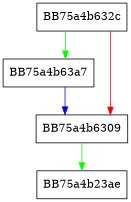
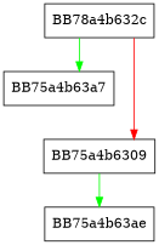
  digraph {
    splines=ortho
    node [shape=box]
    edge [color=green]
-   BB75a4b632c
+   BB75a4b632c [label=BB78a4b632c]
    BB75a4b63a7
    n3 [label=BB75a4b6309]
-   BB75a4b63ae [label=BB75a4b23ae]
+   BB75a4b63ae
    BB75a4b632c -> BB75a4b63a7
    BB75a4b632c -> n3 [color=red]
-   BB75a4b63a7 -> n3 [color=blue]
    n3 -> BB75a4b63ae
  }
